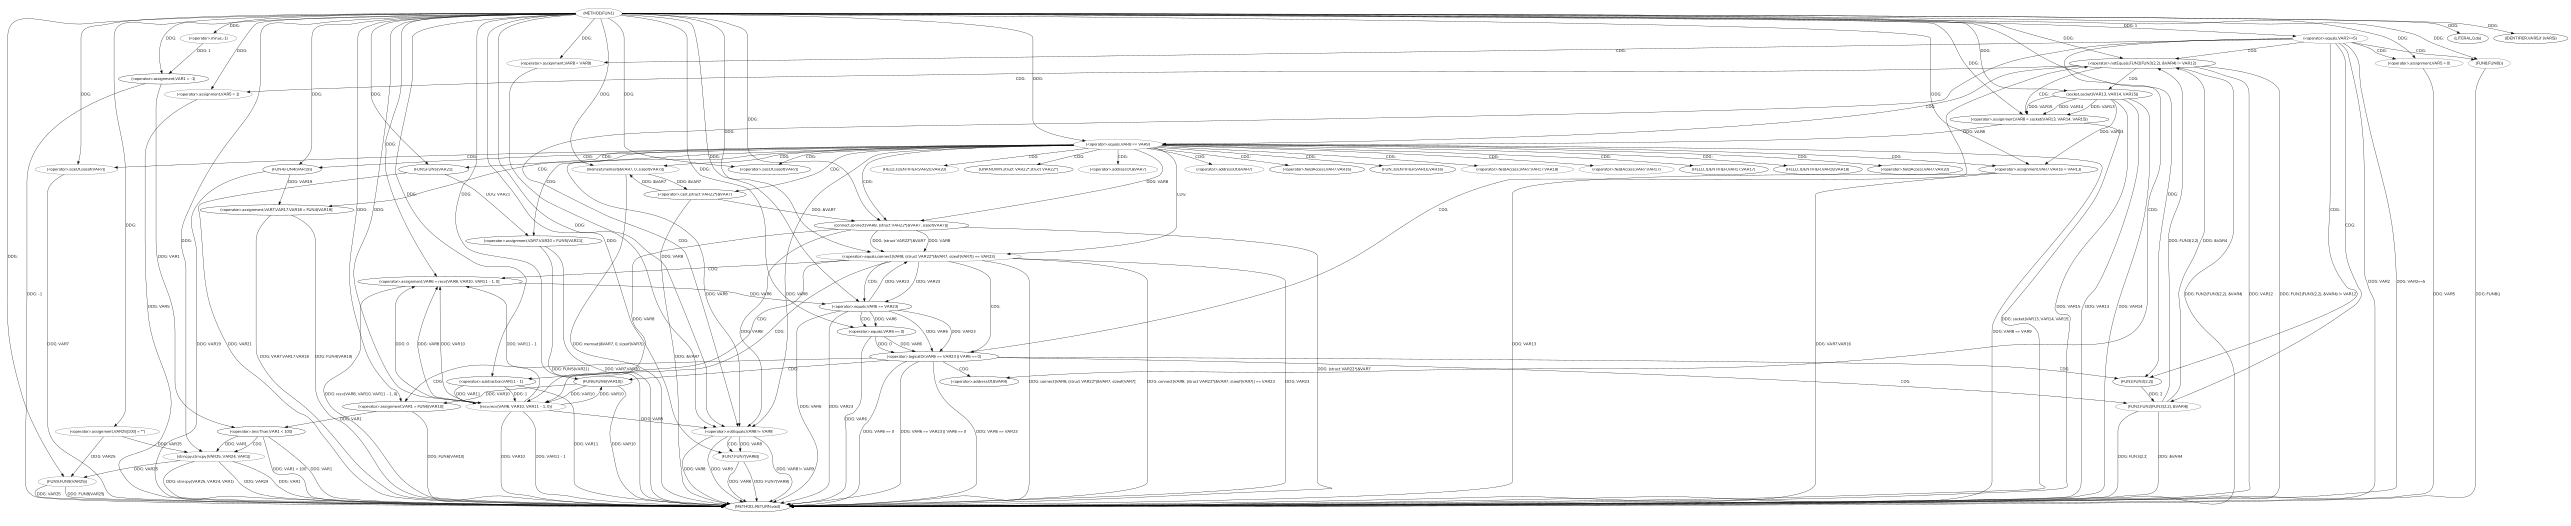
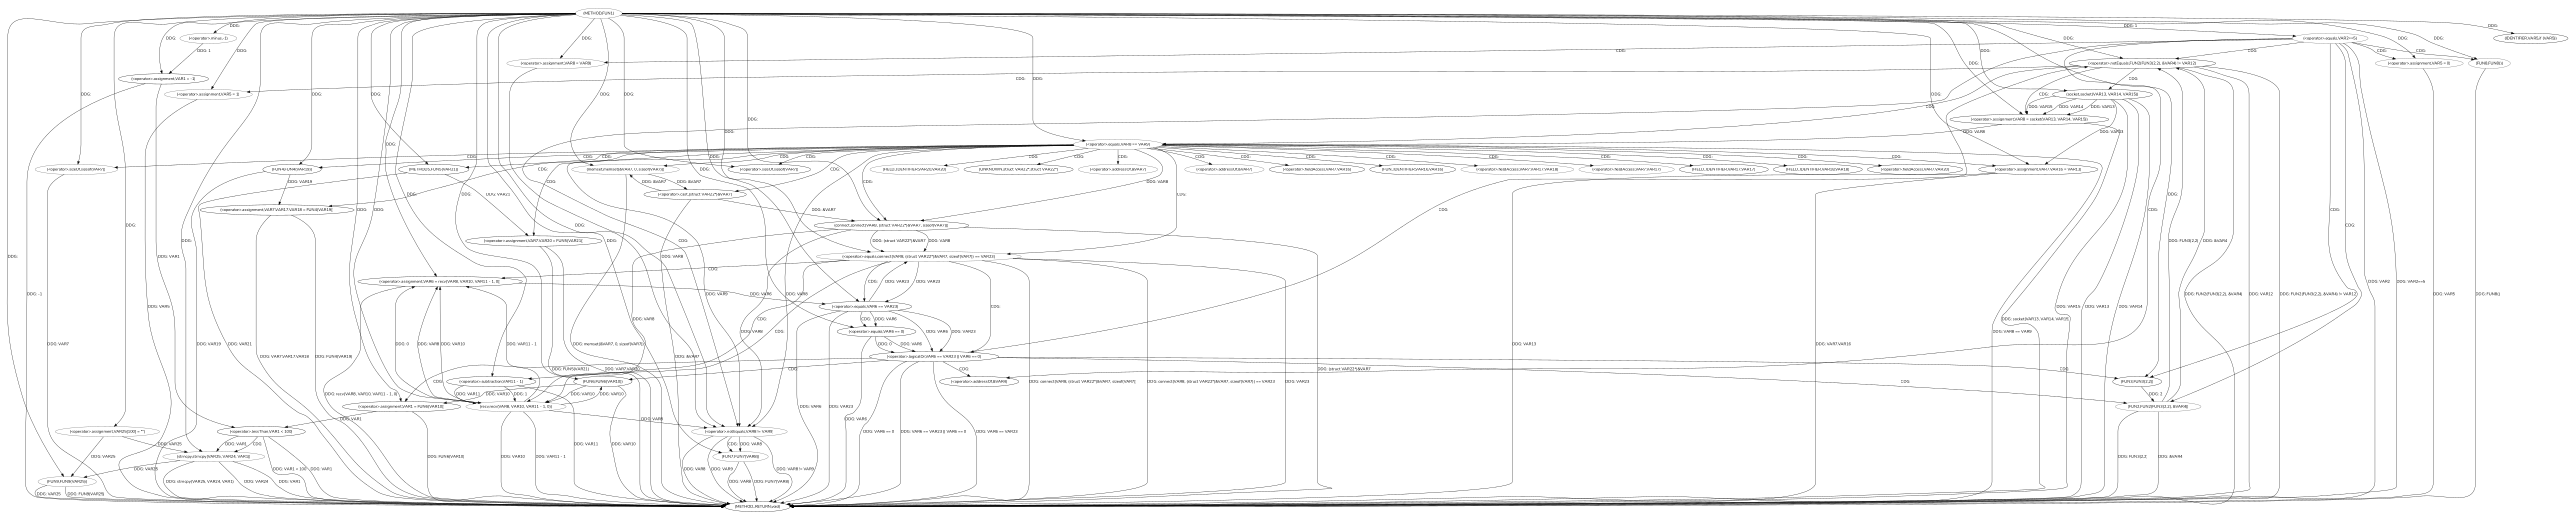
  digraph {
    fontname=Nunito
    node [color=black fontname=Nunito]
    edge [fontname=Nunito]
    n1 [color=gray40 label="(METHOD,FUN1)"]
    n2 [label="(<operator>.assignment,VAR1 = -1)"]
    n3 [color=gray40 label="(<operator>.minus,-1)"]
    n4 [color=gray40 label="(<operator>.equals,VAR2==5)"]
    n5 [color=gray40 label="(<operator>.assignment,VAR5 = 0)"]
    n6 [color=gray40 label="(<operator>.assignment,VAR8 = VAR9)"]
    n7 [label="(<operator>.notEquals,FUN2(FUN3(2,2), &VAR4) != VAR12)"]
    n8 [label="(FUN3,FUN3(2,2))"]
    n9 [color=gray40 label="(<operator>.assignment,VAR5 = 1)"]
    n10 [label="(<operator>.assignment,VAR8 = socket(VAR13, VAR14, VAR15))"]
    n11 [label="(socket,socket(VAR13, VAR14, VAR15))"]
    n12 [color=gray40 label="(<operator>.equals,VAR8 == VAR9)"]
    n13 [color=gray40 label="(memset,memset(&VAR7, 0, sizeof(VAR7)))"]
    n14 [label="(<operator>.sizeOf,sizeof(VAR7))"]
    n15 [label="(<operator>.assignment,VAR7.VAR16 = VAR13)"]
    n16 [label="(FUN4,FUN4(VAR19))"]
-   n17 [label="(FUN5,FUN5(VAR21))"]
+   n17 [label="(METHOD5,FUN5(VAR21))"]
    n18 [color=gray40 label="(<operator>.equals,connect(VAR8, (struct VAR22*)&VAR7, sizeof(VAR7)) == VAR23)"]
    n19 [label="(connect,connect(VAR8, (struct VAR22*)&VAR7, sizeof(VAR7)))"]
    n20 [color=gray40 label="(<operator>.sizeOf,sizeof(VAR7))"]
    n21 [label="(<operator>.assignment,VAR6 = recv(VAR8, VAR10, VAR11 - 1, 0))"]
    n22 [color=gray40 label="(recv,recv(VAR8, VAR10, VAR11 - 1, 0))"]
    n23 [label="(<operator>.subtraction,VAR11 - 1)"]
    n24 [label="(<operator>.equals,VAR6 == VAR23)"]
    n25 [label="(<operator>.equals,VAR6 == 0)"]
    n26 [label="(<operator>.assignment,VAR1 = FUN6(VAR10))"]
    n27 [label="(FUN6,FUN6(VAR10))"]
-   n28 [label="(LITERAL,0,do)"]
    n29 [color=gray40 label="(<operator>.notEquals,VAR8 != VAR9)"]
    n30 [color=gray40 label="(FUN7,FUN7(VAR8))"]
    n31 [label="(IDENTIFIER,VAR5,if (VAR5))"]
    n32 [color=gray40 label="(FUN8,FUN8())"]
    n33 [color=gray40 label="(<operator>.assignment,VAR25[100] = \"\")"]
    n34 [color=gray40 label="(strncpy,strncpy(VAR25, VAR24, VAR1))"]
    n35 [color=gray40 label="(FUN9,FUN9(VAR25))"]
    n36 [label="(<operator>.lessThan,VAR1 < 100)"]
    n37 [label="(METHOD_RETURN,void)"]
    n38 [color=gray40 label="(FUN2,FUN2(FUN3(2,2), &VAR4))"]
    n39 [label="(<operator>.addressOf,&VAR4)"]
    n40 [label="(<operator>.assignment,VAR7.VAR17.VAR18 = FUN4(VAR19))"]
    n41 [label="(<operator>.assignment,VAR7.VAR20 = FUN5(VAR21))"]
    n42 [label="(<operator>.cast,(struct VAR22*)&VAR7)"]
    n43 [color=gray40 label="(<operator>.addressOf,&VAR7)"]
    n44 [label="(<operator>.fieldAccess,VAR7.VAR16)"]
    n45 [label="(FUN_IDENTIFIER,VAR16,VAR16)"]
    n46 [color=gray40 label="(<operator>.fieldAccess,VAR7.VAR17.VAR18)"]
    n47 [color=gray40 label="(<operator>.fieldAccess,VAR7.VAR17)"]
    n48 [label="(FIELD_IDENTIFIER,VAR17,VAR17)"]
    n49 [label="(FIELD_IDENTIFIER,VAR18,VAR18)"]
    n50 [label="(<operator>.fieldAccess,VAR7.VAR20)"]
    n51 [color=gray40 label="(FIELD_IDENTIFIER,VAR20,VAR20)"]
    n52 [label="(UNKNOWN,struct VAR22*,struct VAR22*)"]
    n53 [color=gray40 label="(<operator>.addressOf,&VAR7)"]
    n54 [label="(<operator>.logicalOr,VAR6 == VAR23 || VAR6 == 0)"]
    n1 -> n2 [label="DDG: "]
    n1 -> n3 [label="DDG: "]
    n1 -> n4 [label="DDG: 1"]
    n1 -> n5 [label="DDG: "]
    n1 -> n6 [label="DDG: "]
    n1 -> n7 [label="DDG: "]
    n1 -> n8 [label="DDG: "]
    n1 -> n9 [label="DDG: "]
    n1 -> n10 [label="DDG: "]
    n1 -> n11 [label="DDG: "]
    n1 -> n12 [label="DDG: "]
    n1 -> n13 [label="DDG: "]
    n1 -> n14 [label="DDG: "]
    n1 -> n15 [label="DDG: "]
    n1 -> n16 [label="DDG: "]
    n1 -> n17 [label="DDG: "]
    n1 -> n18 [label="DDG: "]
    n1 -> n19 [label="DDG: "]
    n1 -> n20 [label="DDG: "]
    n1 -> n21 [label="DDG: "]
    n1 -> n22 [label="DDG: "]
    n1 -> n23 [label="DDG: "]
    n1 -> n24 [label="DDG: "]
    n1 -> n25 [label="DDG: "]
    n1 -> n26 [label="DDG: "]
    n1 -> n27 [label="DDG: "]
-   n1 -> n28 [label="DDG: "]
    n1 -> n29 [label="DDG: "]
    n1 -> n30 [label="DDG: "]
    n1 -> n31 [label="DDG: "]
    n1 -> n32 [label="DDG: "]
    n1 -> n33 [label="DDG: "]
    n1 -> n34 [label="DDG: "]
    n1 -> n35 [label="DDG: "]
    n2 -> n36 [label="DDG: VAR1"]
    n2 -> n37 [label="DDG: -1"]
    n3 -> n2 [label="DDG: 1"]
    n4 -> n5 [label="CDG: "]
    n4 -> n6 [label="CDG: "]
    n4 -> n7 [label="CDG: "]
    n4 -> n8 [label="CDG: "]
    n4 -> n29 [label="CDG: "]
    n4 -> n32 [label="CDG: "]
    n4 -> n37 [label="DDG: VAR2"]
    n4 -> n37 [label="DDG: VAR2==5"]
    n4 -> n38 [label="CDG: "]
    n4 -> n39 [label="CDG: "]
    n5 -> n37 [label="DDG: VAR5"]
    n6 -> n29 [label="DDG: VAR8"]
    n7 -> n9 [label="CDG: "]
    n7 -> n10 [label="CDG: "]
    n7 -> n11 [label="CDG: "]
    n7 -> n12 [label="CDG: "]
    n7 -> n37 [label="DDG: FUN2(FUN3(2,2), &VAR4)"]
    n7 -> n37 [label="DDG: VAR12"]
    n7 -> n37 [label="DDG: FUN2(FUN3(2,2), &VAR4) != VAR12"]
    n8 -> n38 [label="DDG: 2"]
    n9 -> n37 [label="DDG: VAR5"]
    n10 -> n12 [label="DDG: VAR8"]
    n10 -> n37 [label="DDG: socket(VAR13, VAR14, VAR15)"]
    n11 -> n10 [label="DDG: VAR13"]
    n11 -> n10 [label="DDG: VAR14"]
    n11 -> n10 [label="DDG: VAR15"]
    n11 -> n15 [label="DDG: VAR13"]
    n11 -> n37 [label="DDG: VAR13"]
    n11 -> n37 [label="DDG: VAR14"]
    n11 -> n37 [label="DDG: VAR15"]
    n12 -> n13 [label="CDG: "]
    n12 -> n14 [label="CDG: "]
    n12 -> n15 [label="CDG: "]
    n12 -> n16 [label="CDG: "]
    n12 -> n17 [label="CDG: "]
    n12 -> n18 [label="CDG: "]
    n12 -> n19 [label="DDG: VAR8"]
    n12 -> n19 [label="CDG: "]
    n12 -> n20 [label="CDG: "]
    n12 -> n29 [label="DDG: VAR8"]
    n12 -> n29 [label="DDG: VAR9"]
    n12 -> n37 [label="DDG: VAR8 == VAR9"]
    n12 -> n40 [label="CDG: "]
    n12 -> n41 [label="CDG: "]
    n12 -> n42 [label="CDG: "]
    n12 -> n43 [label="CDG: "]
    n12 -> n44 [label="CDG: "]
    n12 -> n45 [label="CDG: "]
    n12 -> n46 [label="CDG: "]
    n12 -> n47 [label="CDG: "]
    n12 -> n48 [label="CDG: "]
    n12 -> n49 [label="CDG: "]
    n12 -> n50 [label="CDG: "]
    n12 -> n51 [label="CDG: "]
    n12 -> n52 [label="CDG: "]
    n12 -> n53 [label="CDG: "]
    n13 -> n37 [label="DDG: memset(&VAR7, 0, sizeof(VAR7))"]
    n13 -> n42 [label="DDG: &VAR7"]
    n15 -> n37 [label="DDG: VAR7.VAR16"]
    n15 -> n37 [label="DDG: VAR13"]
    n16 -> n37 [label="DDG: VAR19"]
    n16 -> n40 [label="DDG: VAR19"]
    n17 -> n37 [label="DDG: VAR21"]
    n17 -> n41 [label="DDG: VAR21"]
    n18 -> n21 [label="CDG: "]
    n18 -> n22 [label="CDG: "]
    n18 -> n23 [label="CDG: "]
    n18 -> n24 [label="DDG: VAR23"]
    n18 -> n24 [label="CDG: "]
    n18 -> n37 [label="DDG: connect(VAR8, (struct VAR22*)&VAR7, sizeof(VAR7)) == VAR23"]
    n18 -> n37 [label="DDG: VAR23"]
    n18 -> n37 [label="DDG: connect(VAR8, (struct VAR22*)&VAR7, sizeof(VAR7))"]
    n18 -> n54 [label="CDG: "]
    n19 -> n18 [label="DDG: VAR8"]
    n19 -> n18 [label="DDG: (struct VAR22*)&VAR7"]
    n19 -> n22 [label="DDG: VAR8"]
    n19 -> n29 [label="DDG: VAR8"]
    n19 -> n37 [label="DDG: (struct VAR22*)&VAR7"]
    n20 -> n37 [label="DDG: VAR7"]
    n21 -> n24 [label="DDG: VAR6"]
    n21 -> n37 [label="DDG: recv(VAR8, VAR10, VAR11 - 1, 0)"]
    n22 -> n21 [label="DDG: VAR8"]
    n22 -> n21 [label="DDG: VAR10"]
    n22 -> n21 [label="DDG: VAR11 - 1"]
    n22 -> n21 [label="DDG: 0"]
    n22 -> n27 [label="DDG: VAR10"]
    n22 -> n29 [label="DDG: VAR8"]
    n22 -> n37 [label="DDG: VAR10"]
    n22 -> n37 [label="DDG: VAR11 - 1"]
    n23 -> n22 [label="DDG: VAR11"]
    n23 -> n22 [label="DDG: 1"]
    n23 -> n37 [label="DDG: VAR11"]
    n24 -> n18 [label="DDG: VAR23"]
    n24 -> n25 [label="DDG: VAR6"]
    n24 -> n25 [label="CDG: "]
    n24 -> n37 [label="DDG: VAR6"]
    n24 -> n37 [label="DDG: VAR23"]
    n24 -> n54 [label="DDG: VAR6"]
    n24 -> n54 [label="DDG: VAR23"]
    n25 -> n37 [label="DDG: VAR6"]
    n25 -> n54 [label="DDG: VAR6"]
    n25 -> n54 [label="DDG: 0"]
    n26 -> n36 [label="DDG: VAR1"]
    n26 -> n37 [label="DDG: FUN6(VAR10)"]
    n27 -> n22 [label="DDG: VAR10"]
    n27 -> n26 [label="DDG: VAR10"]
    n27 -> n37 [label="DDG: VAR10"]
    n29 -> n30 [label="DDG: VAR8"]
    n29 -> n30 [label="CDG: "]
    n29 -> n37 [label="DDG: VAR8 != VAR9"]
    n29 -> n37 [label="DDG: VAR8"]
    n29 -> n37 [label="DDG: VAR9"]
    n30 -> n37 [label="DDG: VAR8"]
    n30 -> n37 [label="DDG: FUN7(VAR8)"]
    n32 -> n37 [label="DDG: FUN8()"]
    n33 -> n34 [label="DDG: VAR25"]
    n33 -> n35 [label="DDG: VAR25"]
    n34 -> n35 [label="DDG: VAR25"]
    n34 -> n37 [label="DDG: strncpy(VAR25, VAR24, VAR1)"]
    n34 -> n37 [label="DDG: VAR24"]
    n34 -> n37 [label="DDG: VAR1"]
    n35 -> n37 [label="DDG: VAR25"]
    n35 -> n37 [label="DDG: FUN9(VAR25)"]
    n36 -> n34 [label="DDG: VAR1"]
    n36 -> n34 [label="CDG: "]
    n36 -> n37 [label="DDG: VAR1 < 100"]
    n36 -> n37 [label="DDG: VAR1"]
    n38 -> n7 [label="DDG: FUN3(2,2)"]
    n38 -> n7 [label="DDG: &VAR4"]
    n38 -> n37 [label="DDG: &VAR4"]
    n38 -> n37 [label="DDG: FUN3(2,2)"]
    n40 -> n37 [label="DDG: FUN4(VAR19)"]
    n40 -> n37 [label="DDG: VAR7.VAR17.VAR18"]
    n41 -> n37 [label="DDG: FUN5(VAR21)"]
    n41 -> n37 [label="DDG: VAR7.VAR20"]
    n42 -> n13 [label="DDG: &VAR7"]
    n42 -> n19 [label="DDG: &VAR7"]
    n42 -> n37 [label="DDG: &VAR7"]
    n54 -> n7 [label="CDG: "]
    n54 -> n8 [label="CDG: "]
    n54 -> n26 [label="CDG: "]
    n54 -> n27 [label="CDG: "]
    n54 -> n37 [label="DDG: VAR6 == 0"]
    n54 -> n37 [label="DDG: VAR6 == VAR23 || VAR6 == 0"]
    n54 -> n37 [label="DDG: VAR6 == VAR23"]
    n54 -> n38 [label="CDG: "]
    n54 -> n39 [label="CDG: "]
  }
